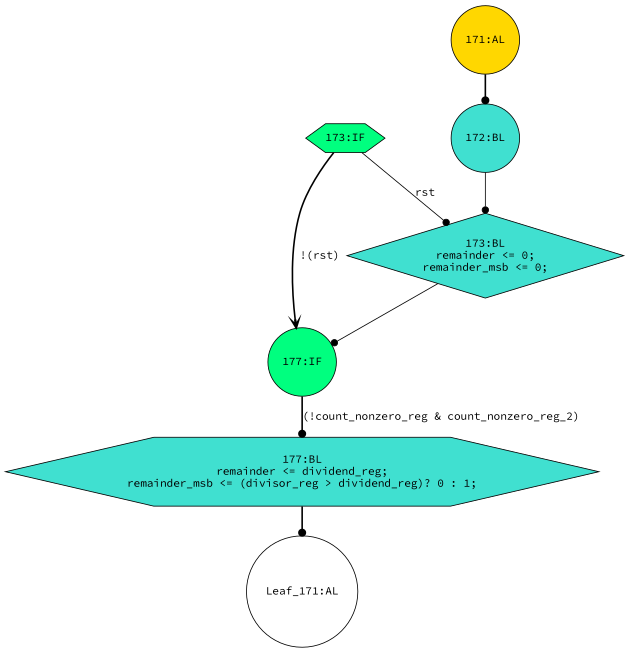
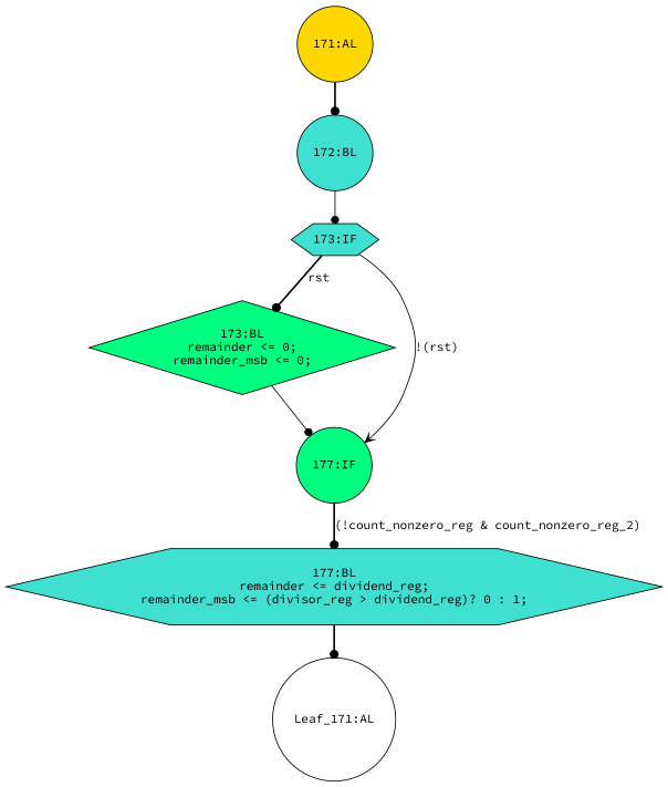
  strict digraph {
    fontname="Source Code Pro"
    node [fillcolor=turquoise fontname="Source Code Pro" shape=circle statements="[]" style=filled typ=Block]
    edge [arrowhead=dot cond="[]" fontname="Source Code Pro" lineno=None style=bold]
    n1 [ast="<pyverilog.vparser.ast.Block object at 0x7f284bca9cd0>" label="177:BL\nremainder <= dividend_reg;\nremainder_msb <= (divisor_reg > dividend_reg)? 0 : 1;" shape=hexagon statements="[<pyverilog.vparser.ast.NonblockingSubstitution object at 0x7f284bca9810>, <pyverilog.vparser.ast.NonblockingSubstitution object at 0x7f284bca99d0>]"]
    n2 [def_var="['remainder_msb', 'remainder']" label="Leaf_171:AL" fillcolor="" statements="" style="" typ=""]
    n3 [ast="<pyverilog.vparser.ast.Block object at 0x7f284bca9d10>" label="172:BL"]
-   n4 [ast="<pyverilog.vparser.ast.IfStatement object at 0x7f284bca9d50>" fillcolor=springgreen label="173:IF" shape=hexagon typ=IfStatement]
-   n5 [ast="<pyverilog.vparser.ast.Block object at 0x7f284bca9fd0>" label="173:BL\nremainder <= 0;\nremainder_msb <= 0;" shape=diamond statements="[<pyverilog.vparser.ast.NonblockingSubstitution object at 0x7f284bcca050>, <pyverilog.vparser.ast.NonblockingSubstitution object at 0x7f284bcca190>]"]
+   n4 [ast="<pyverilog.vparser.ast.IfStatement object at 0x7f284bca9d50>" label="173:IF" shape=hexagon typ=IfStatement]
+   n5 [ast="<pyverilog.vparser.ast.Block object at 0x7f284bca9fd0>" fillcolor=springgreen label="173:BL\nremainder <= 0;\nremainder_msb <= 0;" shape=diamond statements="[<pyverilog.vparser.ast.NonblockingSubstitution object at 0x7f284bcca050>, <pyverilog.vparser.ast.NonblockingSubstitution object at 0x7f284bcca190>]"]
    n6 [ast="<pyverilog.vparser.ast.IfStatement object at 0x7f284bca9dd0>" fillcolor=springgreen label="177:IF" typ=IfStatement]
    n7 [ast="<pyverilog.vparser.ast.Always object at 0x7f284bd6c950>" clk_sens=True fillcolor=gold label="171:AL" sens="['clk']" typ=Always use_var="['rst', 'count_nonzero_reg_2', 'count_nonzero_reg', 'divisor_reg', 'dividend_reg']"]
    n1 -> n2
-   n3 -> n5 [style=solid]
-   n4 -> n5 [cond="['rst']" label=rst lineno=173 style=solid]
-   n4 -> n6 [arrowhead=vee cond="['rst']" label="!(rst)" lineno=173]
+   n3 -> n4 [style=solid]
+   n4 -> n5 [cond="['rst']" label=rst lineno=173]
+   n4 -> n6 [arrowhead=vee cond="['rst']" label="!(rst)" lineno=173 style=solid]
    n5 -> n6 [style=solid]
    n6 -> n1 [cond="['count_nonzero_reg', 'count_nonzero_reg_2']" label="(!count_nonzero_reg & count_nonzero_reg_2)" lineno=177]
    n7 -> n3
  }
